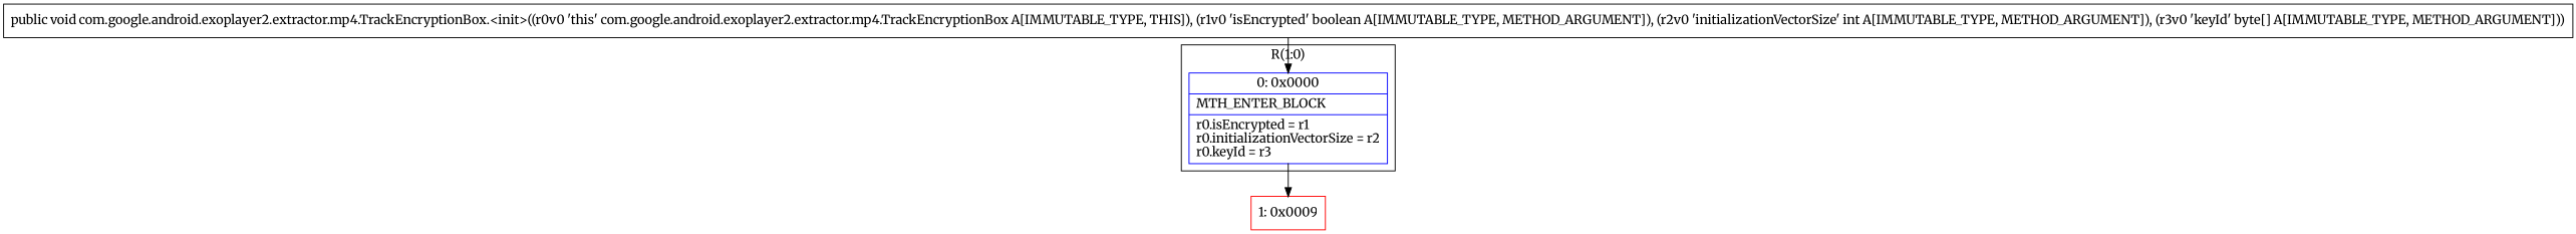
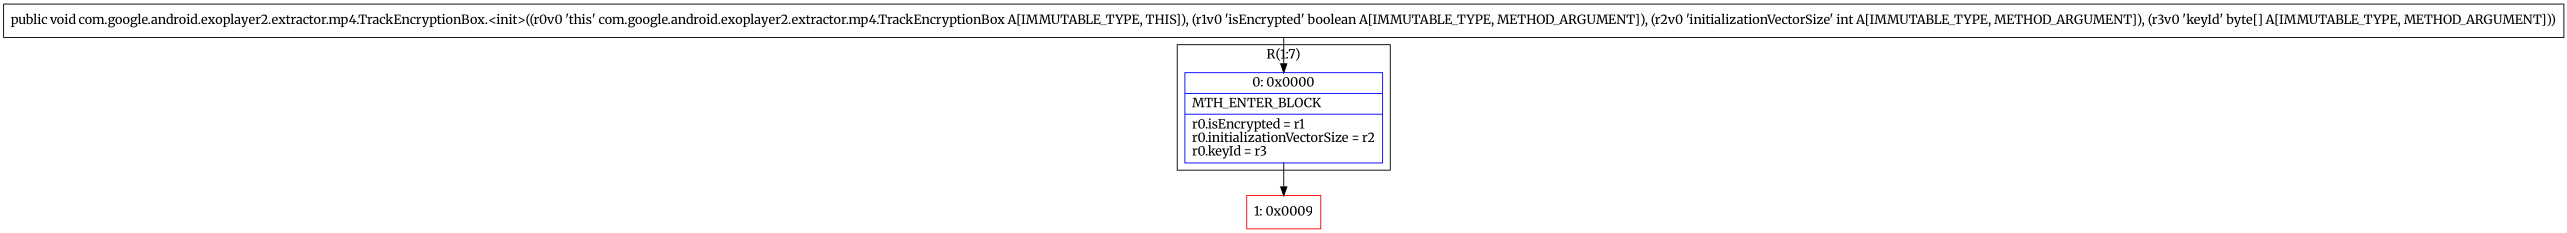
  digraph {
    fontname=Merriweather
    node [shape=record fontname=Merriweather]
    edge [fontname=Merriweather]
    n1 [color=blue label="{0\:\ 0x0000|MTH_ENTER_BLOCK\l|r0.isEncrypted = r1\lr0.initializationVectorSize = r2\lr0.keyId = r3\l}"]
    n2 [color=red label="{1\:\ 0x0009}"]
    n3 [label="{public void com.google.android.exoplayer2.extractor.mp4.TrackEncryptionBox.\<init\>((r0v0 'this' com.google.android.exoplayer2.extractor.mp4.TrackEncryptionBox A[IMMUTABLE_TYPE, THIS]), (r1v0 'isEncrypted' boolean A[IMMUTABLE_TYPE, METHOD_ARGUMENT]), (r2v0 'initializationVectorSize' int A[IMMUTABLE_TYPE, METHOD_ARGUMENT]), (r3v0 'keyId' byte[] A[IMMUTABLE_TYPE, METHOD_ARGUMENT])) }"]
    subgraph cluster_1 {
-     label="R(1:0)"
+     label="R(1:7)"
      n1
    }
    n1 -> n2
    n3 -> n1
  }
